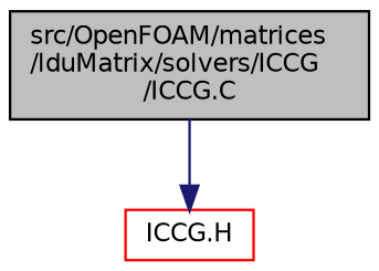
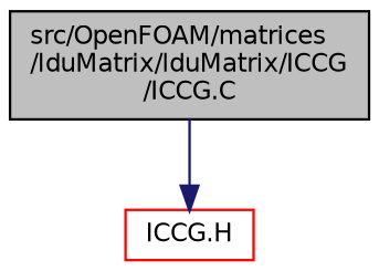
  digraph {
    node [fontname=Helvetica fontsize=10 shape=record]
-   n1 [color=black fillcolor=grey75 fontcolor=black height=0.2 label="src/OpenFOAM/matrices\l/lduMatrix/solvers/ICCG\l/ICCG.C" style=filled width=0.4]
+   n1 [color=black fillcolor=grey75 fontcolor=black height=0.2 label="src/OpenFOAM/matrices\l/lduMatrix/lduMatrix/ICCG\l/ICCG.C" style=filled width=0.4]
    n2 [color=red height=0.2 label="ICCG.H" width=0.4]
    n1 -> n2 [color=midnightblue fontname=Helvetica fontsize=10 labelfontname=Helvetica labelfontsize=10 style=solid]
  }
